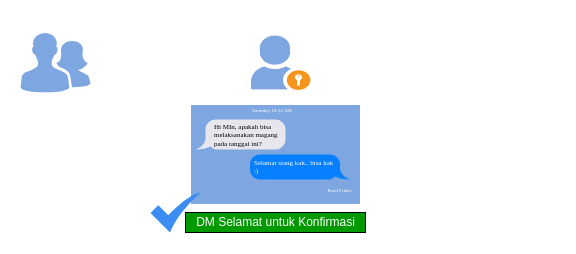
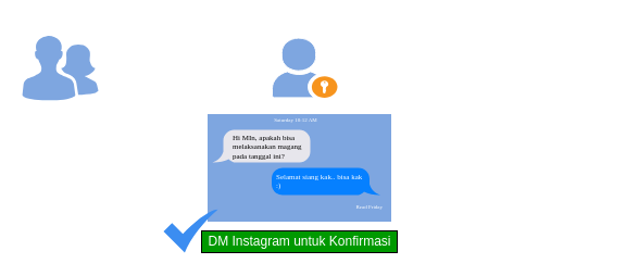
  <mxCell id="0" />
  <mxCell id="1" parent="0" />
  <mxCell id="2" value="" style="verticalLabelPosition=bottom;sketch=0;html=1;fillColor=#7EA6E0;strokeColor=#51A637;verticalAlign=top;pointerEvents=1;align=center;shape=mxgraph.cisco_safe.people_places_things_icons.icon2;" vertex="1" parent="1"><mxGeometry x="20" y="32" width="70" height="60" as="geometry" /></mxCell>
  <mxCell id="3" value="" style="shadow=0;dashed=0;html=1;strokeColor=#FFFFFF;fillColor=#7EA6E0;labelPosition=center;verticalLabelPosition=bottom;verticalAlign=top;align=center;outlineConnect=0;shape=mxgraph.veeam.portal_admin;" vertex="1" parent="1"><mxGeometry x="250" y="34.6" width="60" height="54.8" as="geometry" /></mxCell>
  <mxCell id="4" value="" style="shape=image;html=1;verticalAlign=top;verticalLabelPosition=bottom;labelBackgroundColor=#ffffff;imageAspect=0;aspect=fixed;image=https://cdn0.iconfinder.com/data/icons/ie_Financial_set/128/21.png;strokeColor=#FFFFFF;fillColor=#7EA6E0;" vertex="1" parent="1"><mxGeometry x="470" y="20" width="84" height="84" as="geometry" /></mxCell>
  <mxCell id="5" value="" style="shape=rect;strokeColor=none;fillColor=#ffffff;gradientColor=none;shadow=0;sketch=1;hachureGap=4;pointerEvents=0;fontFamily=Architects Daughter;fontSource=https%3A%2F%2Ffonts.googleapis.com%2Fcss%3Ffamily%3DArchitects%2BDaughter;fontSize=20;fontColor=#FFFFFF;" vertex="1" parent="1"><mxGeometry x="190" y="104" width="170" height="100" as="geometry" /></mxCell>
  <mxCell id="6" value="" style="rounded=0;whiteSpace=wrap;html=1;strokeColor=#FFFFFF;fillColor=#7EA6E0;" vertex="1" parent="5"><mxGeometry width="170" height="100" as="geometry" /></mxCell>
  <mxCell id="7" value="Saturday 10:12 AM" style="shape=text;align=center;verticalAlign=middle;fontSize=5;spacingTop=3;resizeWidth=1;sketch=1;hachureGap=4;pointerEvents=0;fontFamily=Architects Daughter;fontSource=https%3A%2F%2Ffonts.googleapis.com%2Fcss%3Ffamily%3DArchitects%2BDaughter;fillColor=none;fontColor=#FFFFFF;strokeColor=none;" vertex="1" parent="5"><mxGeometry width="164" height="10" relative="1" as="geometry"><mxPoint as="offset" /></mxGeometry></mxCell>
  <mxCell id="8" value="Hi MIn, apakah bisa melaksanakan magang pada tanggal ini?" style="html=1;strokeWidth=1;shadow=0;dashed=0;shape=mxgraph.ios7ui.callout;strokeColor=none;fillColor=#E7E6EC;align=left;verticalAlign=middle;fontSize=7;spacingLeft=17;fontColor=#000000;spacingTop=2;whiteSpace=wrap;resizeWidth=1;sketch=0;hachureGap=4;pointerEvents=0;fontFamily=Architects Daughter;fontSource=https%3A%2F%2Ffonts.googleapis.com%2Fcss%3Ffamily%3DArchitects%2BDaughter;" vertex="1" parent="5"><mxGeometry width="90" height="30" relative="1" as="geometry"><mxPoint x="5" y="15" as="offset" /></mxGeometry></mxCell>
  <mxCell id="9" value="Selamat siang kak.. bisa kak :)" style="html=1;strokeWidth=1;shadow=0;dashed=0;shape=mxgraph.ios7ui.callout;strokeColor=none;fillColor=#0680FF;flipH=1;align=left;verticalAlign=top;fontSize=7;spacingLeft=2;fontColor=#ffffff;spacingTop=-2;whiteSpace=wrap;spacingRight=12;resizeWidth=1;sketch=0;hachureGap=4;pointerEvents=0;fontFamily=Architects Daughter;fontSource=https%3A%2F%2Ffonts.googleapis.com%2Fcss%3Ffamily%3DArchitects%2BDaughter;" vertex="1" parent="5"><mxGeometry x="0.35" width="100" height="25" relative="1" as="geometry"><mxPoint y="50" as="offset" /></mxGeometry></mxCell>
  <mxCell id="10" value="Read Friday" style="shape=text;align=right;verticalAlign=middle;fontSize=5;fontColor=#FFFFFF;strokeColor=none;fillColor=none;spacingTop=3;resizeWidth=1;sketch=1;hachureGap=4;pointerEvents=0;fontFamily=Architects Daughter;fontSource=https%3A%2F%2Ffonts.googleapis.com%2Fcss%3Ffamily%3DArchitects%2BDaughter;" vertex="1" parent="5"><mxGeometry width="164" height="10" relative="1" as="geometry"><mxPoint y="80" as="offset" /></mxGeometry></mxCell>
  <mxCell id="11" value="" style="shape=image;html=1;verticalAlign=top;verticalLabelPosition=bottom;labelBackgroundColor=#ffffff;imageAspect=0;aspect=fixed;image=https://cdn3.iconfinder.com/data/icons/2018-social-media-logotypes/1000/2018_social_media_popular_app_logo_instagram-128.png;fontColor=#FFFFFF;strokeColor=#FFFFFF;fillColor=none;" vertex="1" parent="5"><mxGeometry x="-10" y="-12" width="20" height="20" as="geometry" /></mxCell>
- <mxCell id="12" value="&lt;font&gt;DM Selamat untuk Konfirmasi&lt;/font&gt;" style="text;html=1;resizable=0;autosize=1;align=center;verticalAlign=middle;points=[];fillColor=#009900;strokeColor=default;rounded=0;fontColor=#FFFFFF;" vertex="1" parent="1"><mxGeometry x="185" y="212" width="180" height="20" as="geometry" /></mxCell>
+ <mxCell id="12" value="&lt;font&gt;DM Instagram untuk Konfirmasi&lt;/font&gt;" style="text;html=1;resizable=0;autosize=1;align=center;verticalAlign=middle;points=[];fillColor=#009900;strokeColor=default;rounded=0;fontColor=#FFFFFF;" vertex="1" parent="1"><mxGeometry x="185" y="212" width="180" height="20" as="geometry" /></mxCell>
  <mxCell id="13" value="" style="sketch=0;html=1;aspect=fixed;strokeColor=none;shadow=0;align=center;verticalAlign=top;fillColor=#3B8DF1;shape=mxgraph.gcp2.check;fontColor=#FFFFFF;" vertex="1" parent="1"><mxGeometry x="150" y="192" width="50" height="40" as="geometry" /></mxCell>
